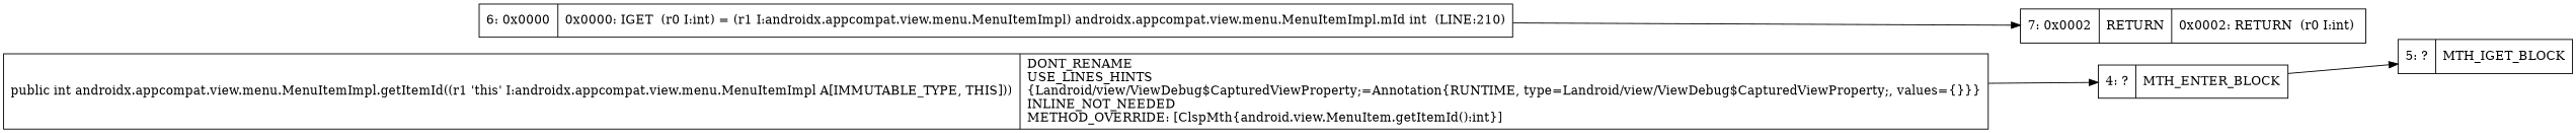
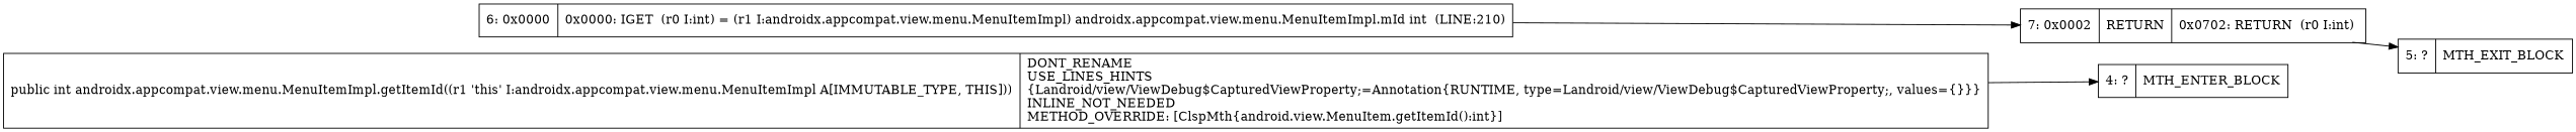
  digraph {
    rankdir=LR
    node [shape=record]
    n1 [label="{4\:\ ?|MTH_ENTER_BLOCK\l}"]
    n2 [label="{6\:\ 0x0000|0x0000: IGET  (r0 I:int) = (r1 I:androidx.appcompat.view.menu.MenuItemImpl) androidx.appcompat.view.menu.MenuItemImpl.mId int  (LINE:210)\l}"]
-   n3 [label="{7\:\ 0x0002|RETURN\l|0x0002: RETURN  (r0 I:int) \l}"]
-   n4 [label="{5\:\ ?|MTH_IGET_BLOCK\l}"]
+   n3 [label="{7\:\ 0x0002|RETURN\l|0x0702: RETURN  (r0 I:int) \l}"]
+   n4 [label="{5\:\ ?|MTH_EXIT_BLOCK\l}"]
    n5 [label="{public int androidx.appcompat.view.menu.MenuItemImpl.getItemId((r1 'this' I:androidx.appcompat.view.menu.MenuItemImpl A[IMMUTABLE_TYPE, THIS]))  | DONT_RENAME\lUSE_LINES_HINTS\l\{Landroid\/view\/ViewDebug$CapturedViewProperty;=Annotation\{RUNTIME, type=Landroid\/view\/ViewDebug$CapturedViewProperty;, values=\{\}\}\}\lINLINE_NOT_NEEDED\lMETHOD_OVERRIDE: [ClspMth\{android.view.MenuItem.getItemId():int\}]\l}"]
    n2 -> n3
-   n1 -> n4
+   n3 -> n4
    n5 -> n1
  }
